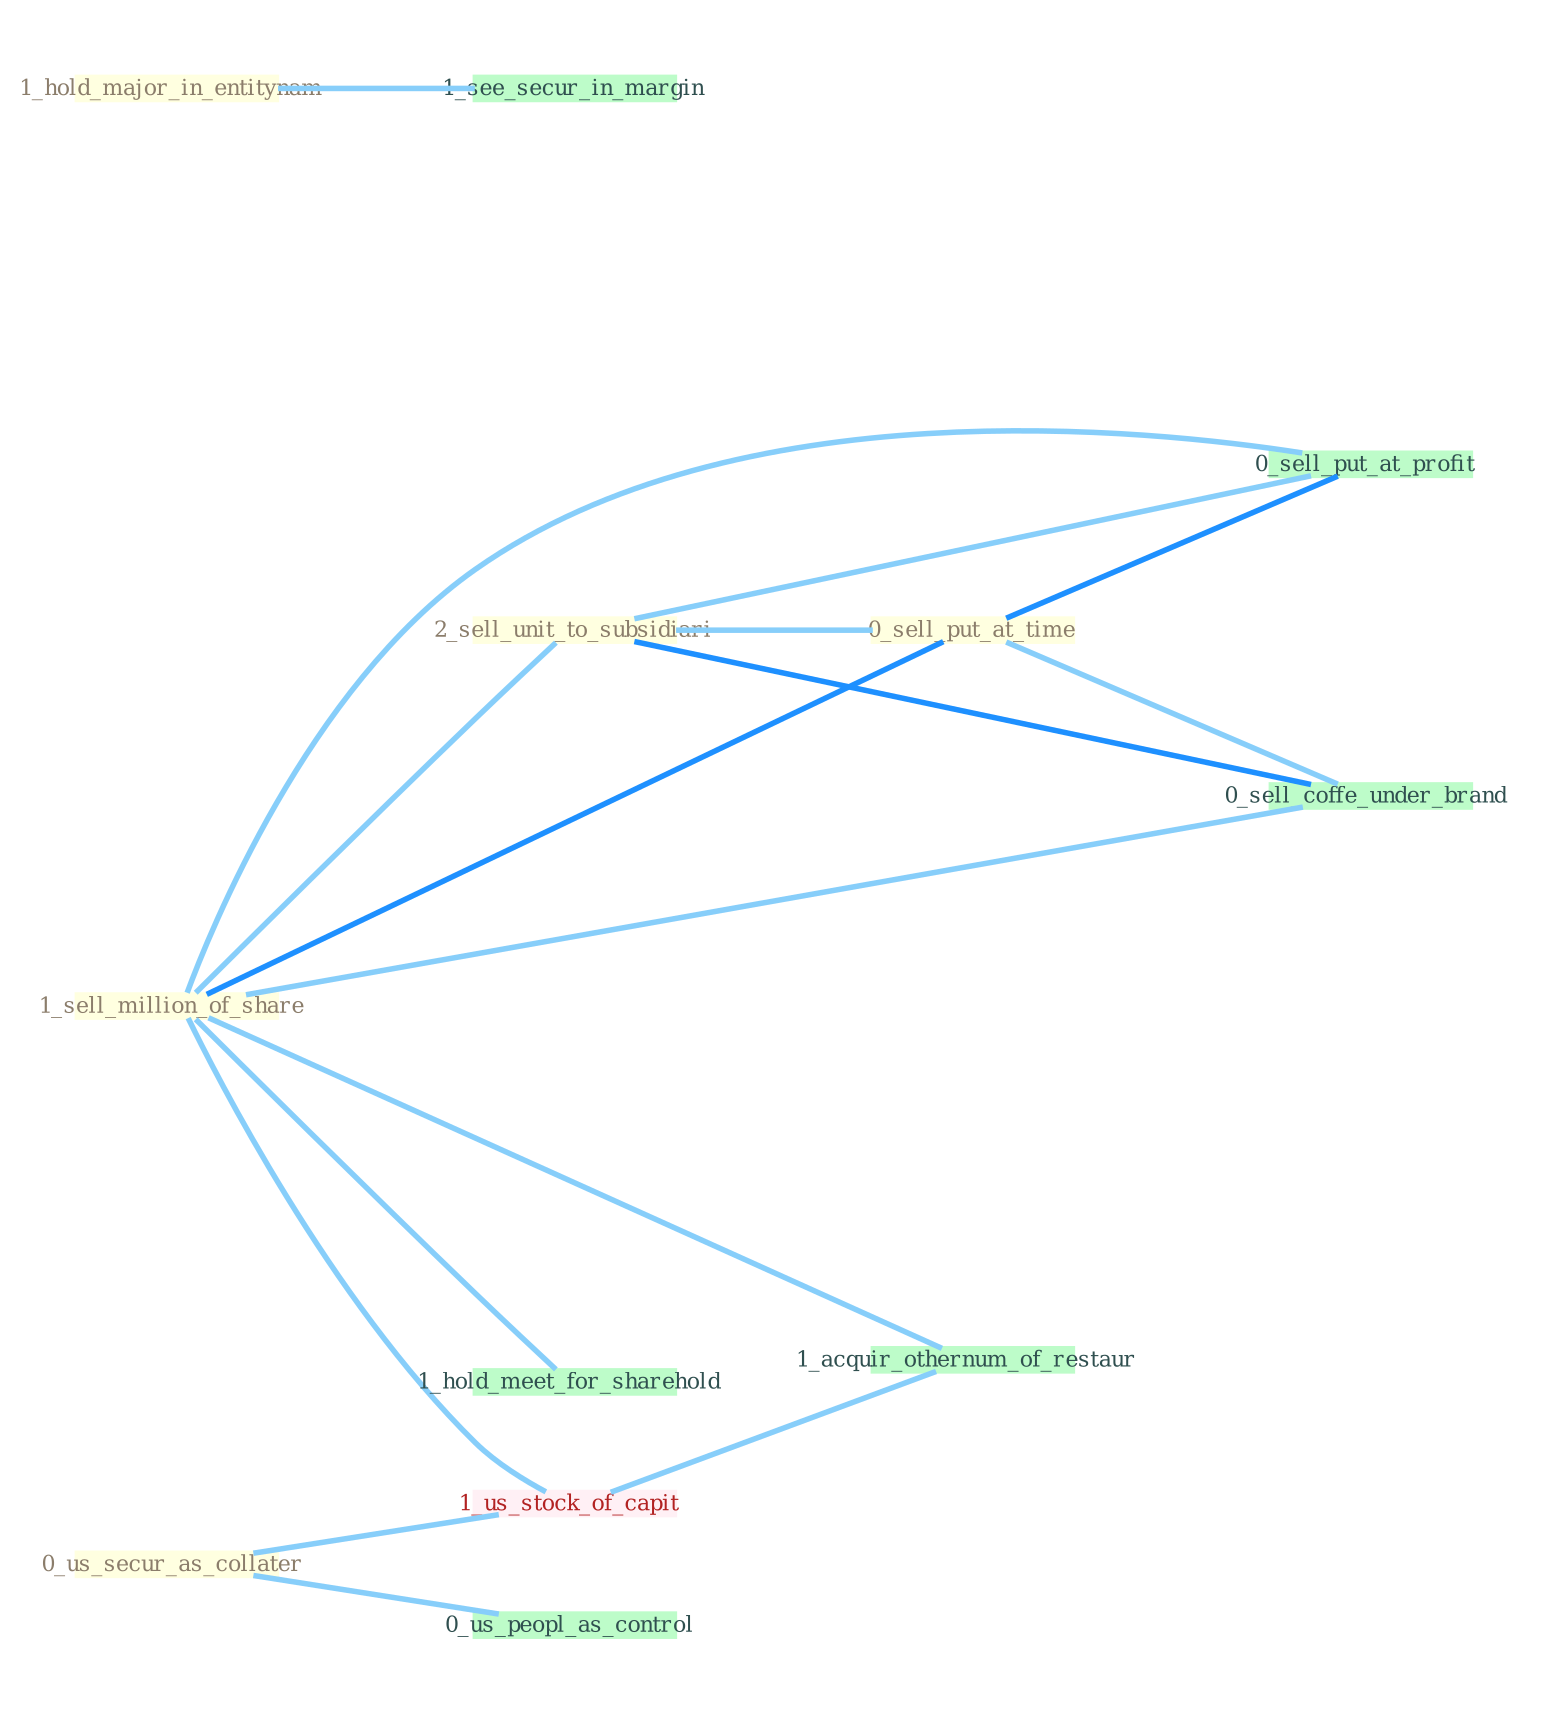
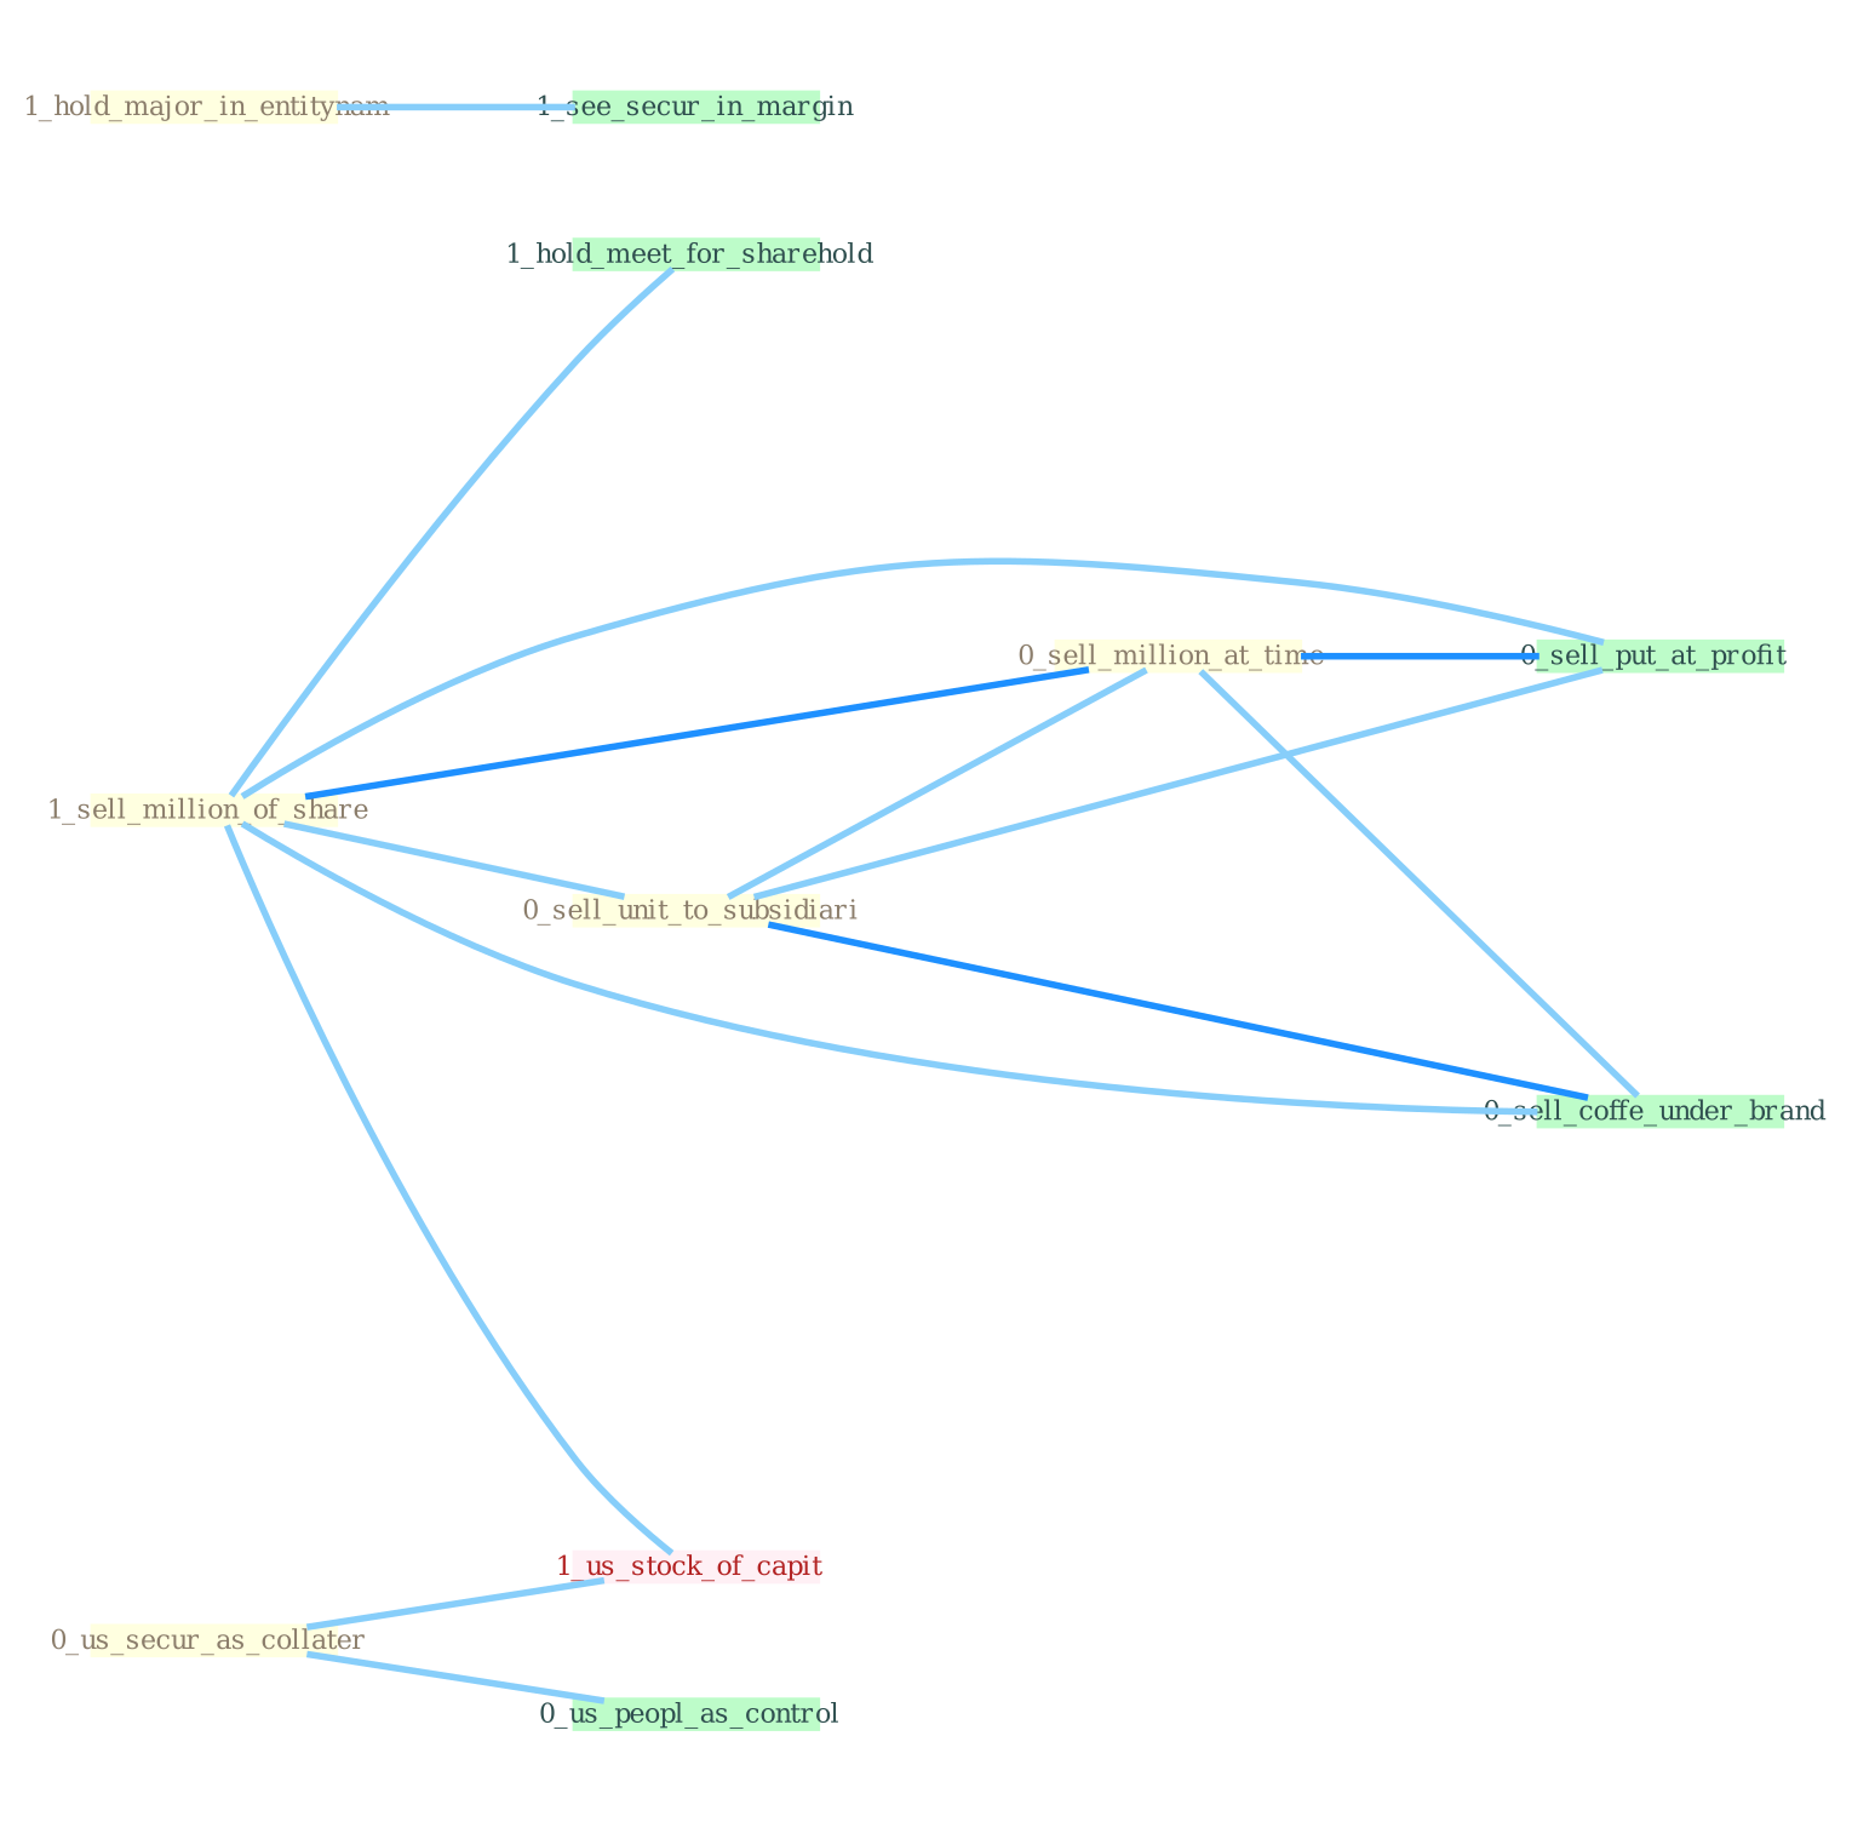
  graph {
    rankdir=LR
    node [color="#BDFCC9" fixedsize=true fontcolor="#2f4f4f" fontsize=4 shape=polygon style=filled]
    edge [color="#87cefa" w=1]
    "1_sell_million_of_share " [color="#ffffe0" fontcolor="#8b7d6b" height=.06 width=.5]
    "0_us_secur_as_collater " [color="#ffffe0" fontcolor="#8b7d6b" height=.06 width=.5]
    "1_hold_major_in_entitynam " [color="#ffffe0" fontcolor="#8b7d6b" height=.06 width=.5]
-   "0_sell_unit_to_subsidiari " [color="#ffffe0" fontcolor="#8b7d6b" height=.06 width=.5 label="2_sell_unit_to_subsidiari"]
-   "0_sell_million_at_time " [color="#ffffe0" fontcolor="#8b7d6b" height=.06 width=.5 label="0_sell_put_at_time"]
+   "0_sell_unit_to_subsidiari " [color="#ffffe0" fontcolor="#8b7d6b" height=.06 width=.5]
+   "0_sell_million_at_time " [color="#ffffe0" fontcolor="#8b7d6b" height=.06 width=.5]
    "1_us_stock_of_capit " [color="#fff0f5" fontcolor="#b22222" height=.06 width=.5]
    "0_sell_put_at_profit " [height=.06 width=.5]
    "0_sell_coffe_under_brand " [height=.06 width=.5]
-   "1_acquir_othernum_of_restaur " [height=.06 width=.5]
    "1_hold_meet_for_sharehold " [height=.06 width=.5]
    "0_us_peopl_as_control " [height=.06 width=.5]
    n12 [height=.06 label="1_see_secur_in_margin" width=.5]
    subgraph sub_1 {
      "1_sell_million_of_share "
      "0_us_secur_as_collater "
      "1_hold_major_in_entitynam "
      "0_sell_unit_to_subsidiari "
      "0_sell_million_at_time "
    }
    subgraph sub_2 {
      "1_us_stock_of_capit "
    }
    "1_sell_million_of_share " -- "0_sell_unit_to_subsidiari "
    "1_sell_million_of_share " -- "0_sell_million_at_time " [color="#1e90ff" w=2]
    "1_sell_million_of_share " -- "1_us_stock_of_capit "
    "1_sell_million_of_share " -- "0_sell_put_at_profit "
    "1_sell_million_of_share " -- "0_sell_coffe_under_brand "
-   "1_sell_million_of_share " -- "1_acquir_othernum_of_restaur "
    "1_sell_million_of_share " -- "1_hold_meet_for_sharehold "
    "0_us_secur_as_collater " -- "1_us_stock_of_capit "
    "0_us_secur_as_collater " -- "0_us_peopl_as_control " [w=2]
    "1_hold_major_in_entitynam " -- n12
    "0_sell_unit_to_subsidiari " -- "0_sell_million_at_time "
    "0_sell_unit_to_subsidiari " -- "0_sell_put_at_profit "
    "0_sell_unit_to_subsidiari " -- "0_sell_coffe_under_brand " [color="#1e90ff"]
    "0_sell_million_at_time " -- "0_sell_put_at_profit " [color="#1e90ff" w=2]
    "0_sell_million_at_time " -- "0_sell_coffe_under_brand "
-   "1_us_stock_of_capit " -- "1_acquir_othernum_of_restaur "
  }
